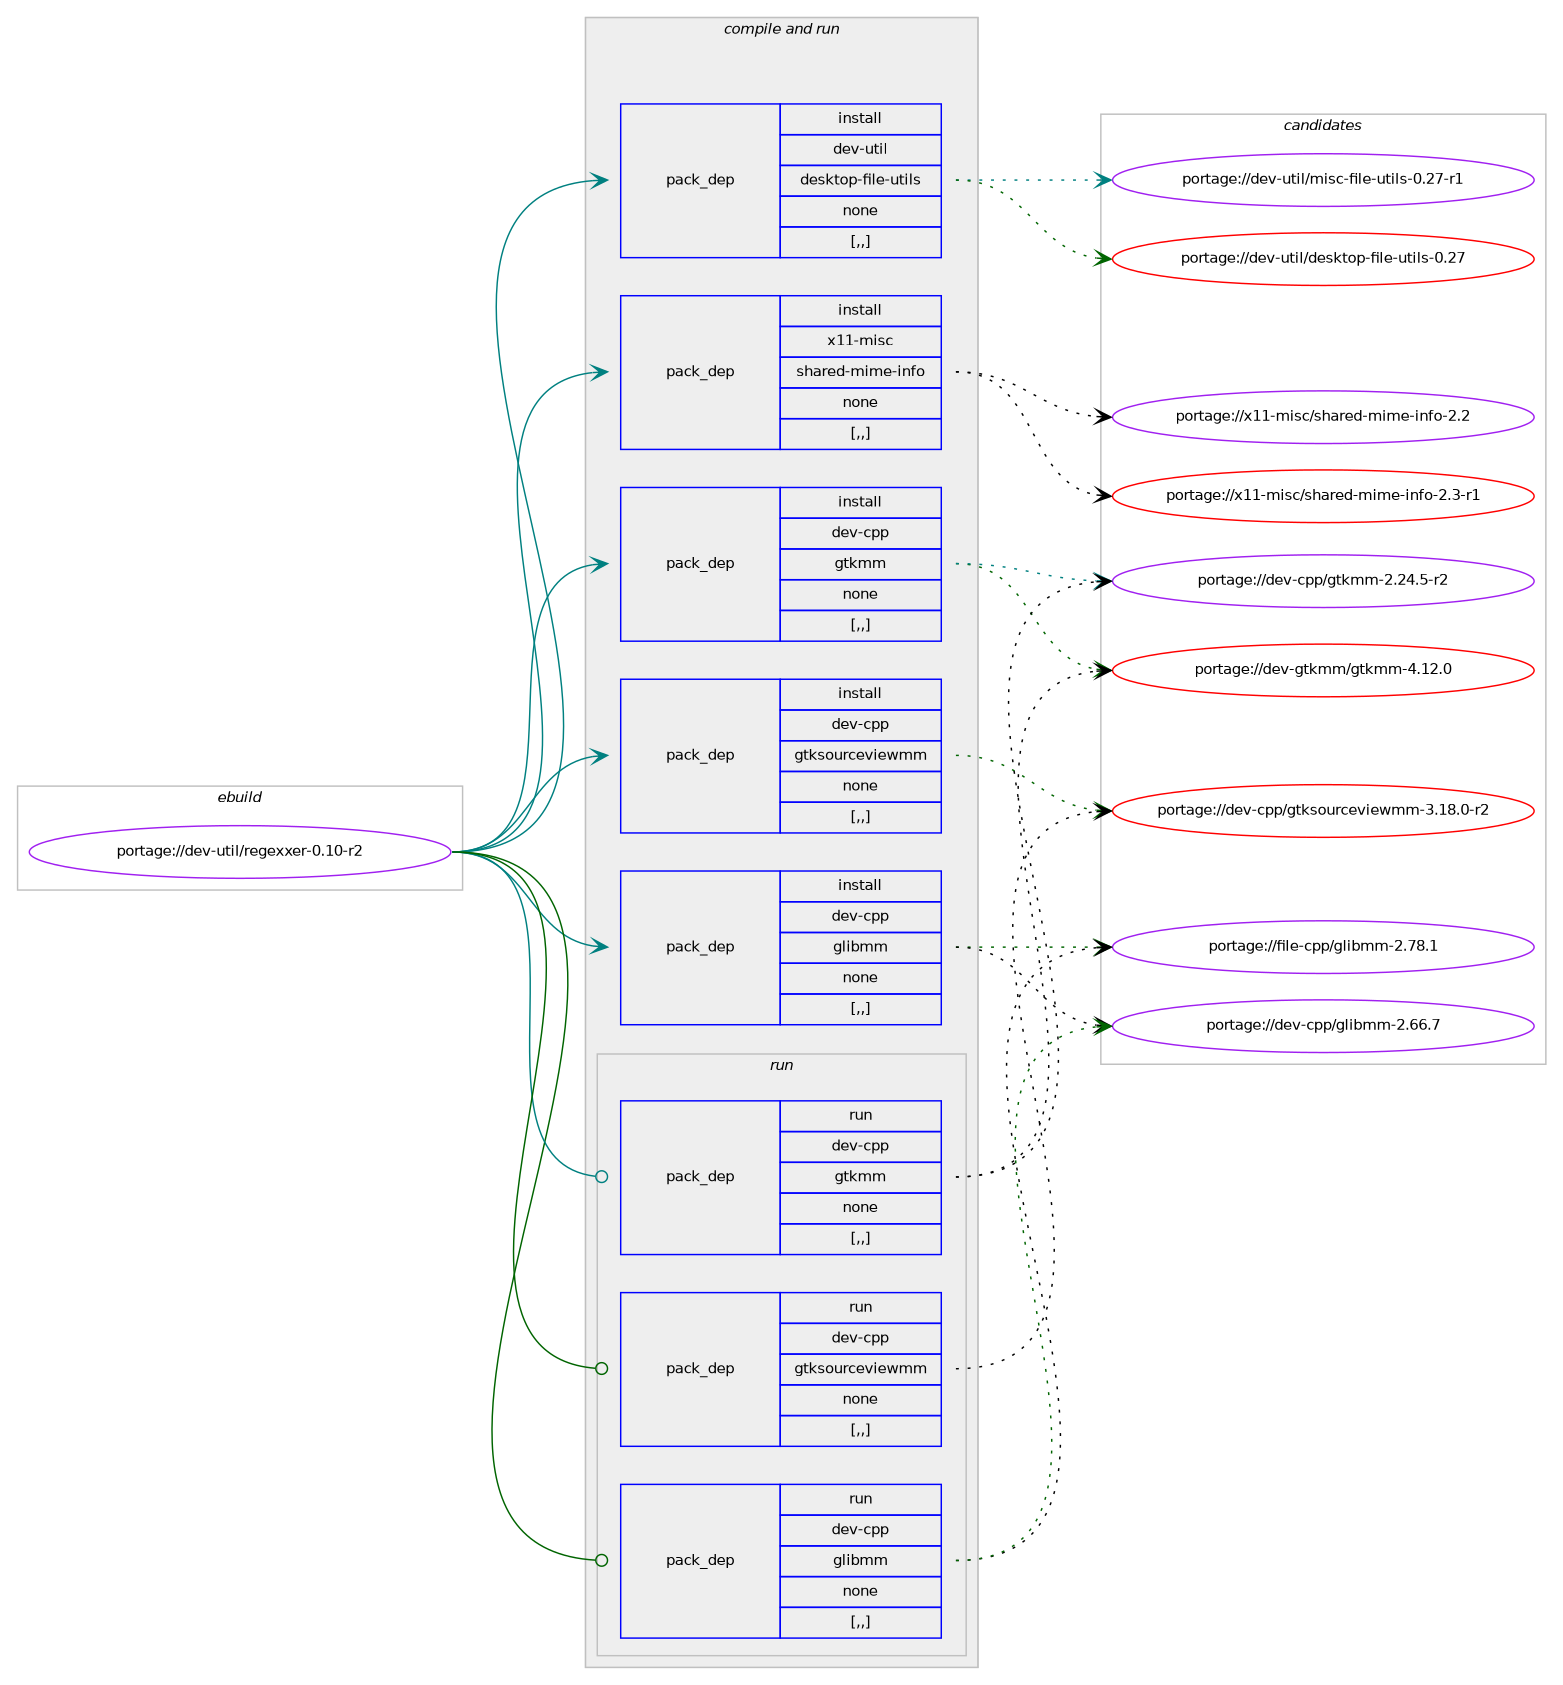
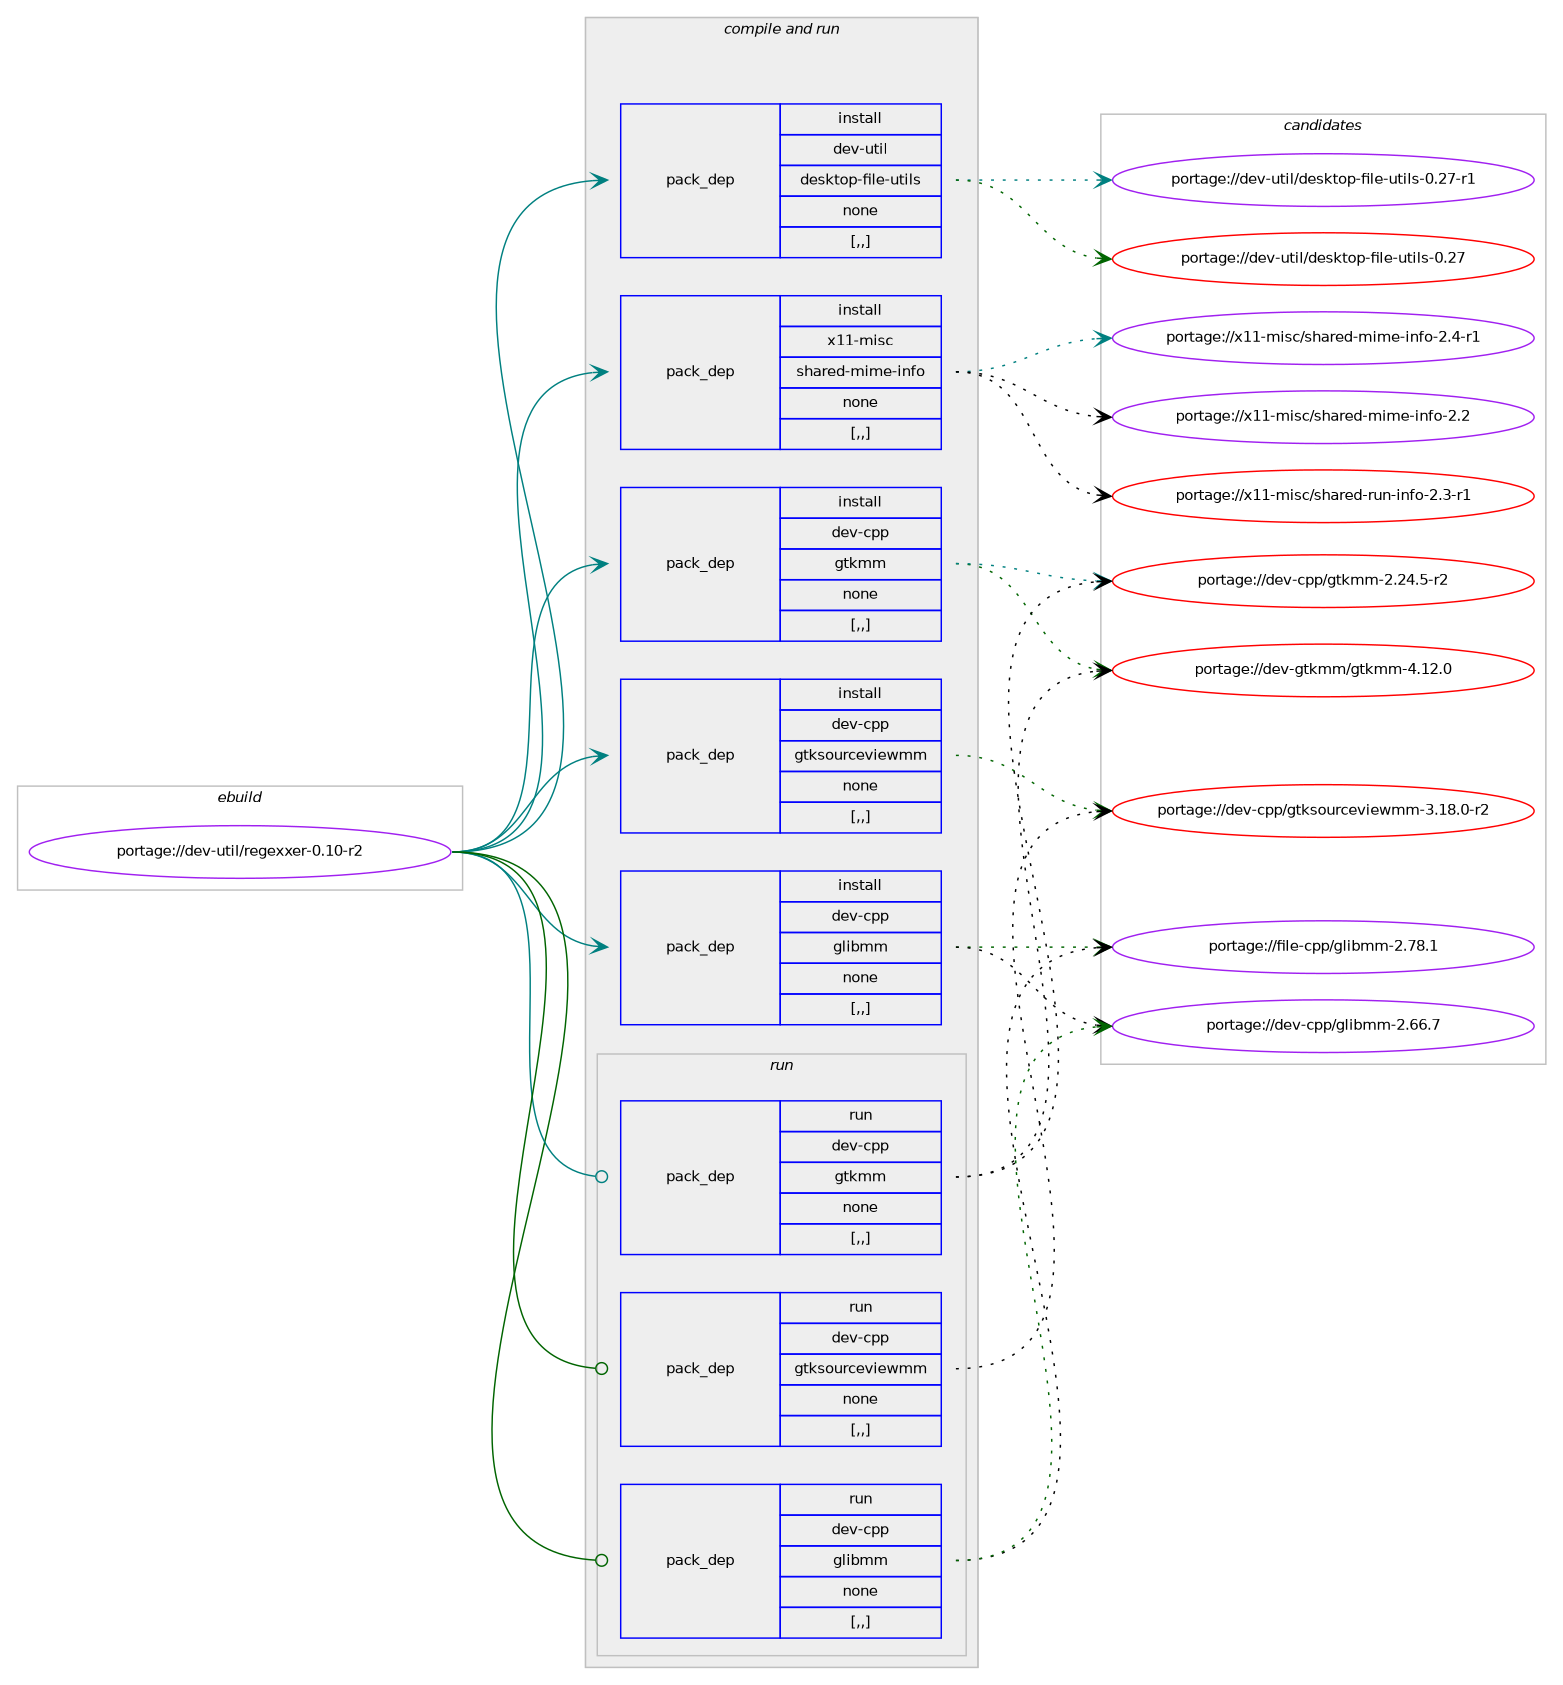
  digraph {
    compound=true
    concentrate=true
    fontname=Helvetica
    fontsize=10
    newrank=true
    rankdir=LR
    ranksep=1.5
    node [color=blue fontname=Helvetica fontsize=10]
    edge [arrowhead=vee color=teal headport=w style=dotted tailport=e weight=100]
    n1 [color=purple label="portage://dev-util/regexxer-0.10-r2" width=4]
    n2 [label=<<TABLE BORDER="0" CELLBORDER="1" CELLSPACING="0" CELLPADDING="4" WIDTH="220"><TR><TD ROWSPAN="6" CELLPADDING="30">pack_dep</TD></TR><TR><TD WIDTH="110">install</TD></TR><TR><TD>dev-cpp</TD></TR><TR><TD>glibmm</TD></TR><TR><TD>none</TD></TR><TR><TD>[,,]</TD></TR></TABLE>> shape=none]
    n3 [label=<<TABLE BORDER="0" CELLBORDER="1" CELLSPACING="0" CELLPADDING="4" WIDTH="220"><TR><TD ROWSPAN="6" CELLPADDING="30">pack_dep</TD></TR><TR><TD WIDTH="110">install</TD></TR><TR><TD>dev-cpp</TD></TR><TR><TD>gtkmm</TD></TR><TR><TD>none</TD></TR><TR><TD>[,,]</TD></TR></TABLE>> shape=none]
    n4 [label=<<TABLE BORDER="0" CELLBORDER="1" CELLSPACING="0" CELLPADDING="4" WIDTH="220"><TR><TD ROWSPAN="6" CELLPADDING="30">pack_dep</TD></TR><TR><TD WIDTH="110">install</TD></TR><TR><TD>dev-cpp</TD></TR><TR><TD>gtksourceviewmm</TD></TR><TR><TD>none</TD></TR><TR><TD>[,,]</TD></TR></TABLE>> shape=none]
    n5 [label=<<TABLE BORDER="0" CELLBORDER="1" CELLSPACING="0" CELLPADDING="4" WIDTH="220"><TR><TD ROWSPAN="6" CELLPADDING="30">pack_dep</TD></TR><TR><TD WIDTH="110">install</TD></TR><TR><TD>dev-util</TD></TR><TR><TD>desktop-file-utils</TD></TR><TR><TD>none</TD></TR><TR><TD>[,,]</TD></TR></TABLE>> shape=none]
    n6 [label=<<TABLE BORDER="0" CELLBORDER="1" CELLSPACING="0" CELLPADDING="4" WIDTH="220"><TR><TD ROWSPAN="6" CELLPADDING="30">pack_dep</TD></TR><TR><TD WIDTH="110">install</TD></TR><TR><TD>x11-misc</TD></TR><TR><TD>shared-mime-info</TD></TR><TR><TD>none</TD></TR><TR><TD>[,,]</TD></TR></TABLE>> shape=none]
    n7 [label=<<TABLE BORDER="0" CELLBORDER="1" CELLSPACING="0" CELLPADDING="4" WIDTH="220"><TR><TD ROWSPAN="6" CELLPADDING="30">pack_dep</TD></TR><TR><TD WIDTH="110">run</TD></TR><TR><TD>dev-cpp</TD></TR><TR><TD>glibmm</TD></TR><TR><TD>none</TD></TR><TR><TD>[,,]</TD></TR></TABLE>> shape=none]
    n8 [label=<<TABLE BORDER="0" CELLBORDER="1" CELLSPACING="0" CELLPADDING="4" WIDTH="220"><TR><TD ROWSPAN="6" CELLPADDING="30">pack_dep</TD></TR><TR><TD WIDTH="110">run</TD></TR><TR><TD>dev-cpp</TD></TR><TR><TD>gtkmm</TD></TR><TR><TD>none</TD></TR><TR><TD>[,,]</TD></TR></TABLE>> shape=none]
    n9 [label=<<TABLE BORDER="0" CELLBORDER="1" CELLSPACING="0" CELLPADDING="4" WIDTH="220"><TR><TD ROWSPAN="6" CELLPADDING="30">pack_dep</TD></TR><TR><TD WIDTH="110">run</TD></TR><TR><TD>dev-cpp</TD></TR><TR><TD>gtksourceviewmm</TD></TR><TR><TD>none</TD></TR><TR><TD>[,,]</TD></TR></TABLE>> shape=none]
    n10 [color=purple label="portage://file-cpp/glibmm-2.78.1" width=4]
    n11 [color=purple label="portage://dev-cpp/glibmm-2.66.7" width=4]
    n12 [color=red label="portage://dev-gtkmm/gtkmm-4.12.0" width=4]
-   n13 [color=purple label="portage://dev-cpp/gtkmm-2.24.5-r2" width=4]
+   n13 [color=red label="portage://dev-cpp/gtkmm-2.24.5-r2" width=4]
    n14 [color=red label="portage://dev-cpp/gtksourceviewmm-3.18.0-r2" width=4]
-   n15 [color=purple label="portage://dev-util/misc-file-utils-0.27-r1" width=4]
+   n15 [color=purple label="portage://dev-util/desktop-file-utils-0.27-r1" width=4]
    n16 [color=red label="portage://dev-util/desktop-file-utils-0.27" width=4]
-   n18 [color=red label="portage://x11-misc/shared-mime-info-2.3-r1" width=4]
+   n17 [color=purple label="portage://x11-misc/shared-mime-info-2.4-r1" width=4]
+   n18 [color=red label="portage://x11-misc/shared-run-info-2.3-r1" width=4]
    n19 [color=purple label="portage://x11-misc/shared-mime-info-2.2" width=4]
    subgraph cluster_1 {
      color=gray
      label=<<i>ebuild</i>>
      n1
    }
    subgraph cluster_2 {
      color=gray
      label=<<i>dependencies</i>>
      subgraph cluster_3 {
        color=gray
        fillcolor="#eeeeee"
        label=<<i>compile</i>>
        style=filled
        subgraph sub_4 {
          color=gray
          fillcolor="#eeeeee"
          label=<<i>compile</i>>
          style=filled
          n2
        }
        subgraph sub_5 {
          color=gray
          fillcolor="#eeeeee"
          label=<<i>compile</i>>
          style=filled
          n3
        }
        subgraph sub_6 {
          color=gray
          fillcolor="#eeeeee"
          label=<<i>compile</i>>
          style=filled
          n4
        }
        subgraph sub_7 {
          color=gray
          fillcolor="#eeeeee"
          label=<<i>compile</i>>
          style=filled
          n5
        }
        subgraph sub_8 {
          color=gray
          fillcolor="#eeeeee"
          label=<<i>compile</i>>
          style=filled
          n6
        }
      }
      subgraph cluster_9 {
        color=gray
        fillcolor="#eeeeee"
        label=<<i>compile and run</i>>
        style=filled
      }
      subgraph cluster_10 {
        color=gray
        fillcolor="#eeeeee"
        label=<<i>run</i>>
        style=filled
        subgraph sub_11 {
          color=gray
          fillcolor="#eeeeee"
          label=<<i>run</i>>
          style=filled
          n7
        }
        subgraph sub_12 {
          color=gray
          fillcolor="#eeeeee"
          label=<<i>run</i>>
          style=filled
          n8
        }
        subgraph sub_13 {
          color=gray
          fillcolor="#eeeeee"
          label=<<i>run</i>>
          style=filled
          n9
        }
      }
    }
    subgraph cluster_14 {
      color=gray
      label=<<i>candidates</i>>
      rank=same
      subgraph sub_15 {
        color=black
        label=<<i>candidates</i>>
        nodesep=1
        rank=same
        n10
        n11
      }
      subgraph sub_16 {
        color=black
        label=<<i>candidates</i>>
        nodesep=1
        rank=same
        n12
        n13
      }
      subgraph sub_17 {
        color=black
        label=<<i>candidates</i>>
        nodesep=1
        rank=same
        n14
      }
      subgraph sub_18 {
        color=black
        label=<<i>candidates</i>>
        nodesep=1
        rank=same
        n15
        n16
      }
      subgraph sub_19 {
        color=black
        label=<<i>candidates</i>>
        nodesep=1
        rank=same
+       n17
        n18
        n19
      }
      subgraph sub_20 {
        color=black
        label=<<i>candidates</i>>
        nodesep=1
        rank=same
        n10
        n11
      }
      subgraph sub_21 {
        color=black
        label=<<i>candidates</i>>
        nodesep=1
        rank=same
        n12
        n13
      }
      subgraph sub_22 {
        color=black
        label=<<i>candidates</i>>
        nodesep=1
        rank=same
        n14
      }
    }
    n1 -> n2 [style=solid weight=20]
    n1 -> n3 [style=solid weight=20]
    n1 -> n4 [style=solid weight=20]
    n1 -> n5 [style=solid weight=20]
    n1 -> n6 [style=solid weight=20]
    n1 -> n7 [arrowhead=odot color=darkgreen style=solid weight=20]
    n1 -> n8 [arrowhead=odot style=solid weight=20]
    n1 -> n9 [arrowhead=odot color=darkgreen style=solid weight=20]
    n2 -> n10 [color=darkgreen]
    n2 -> n11 [color=black]
    n3 -> n12 [color=darkgreen]
    n3 -> n13
    n4 -> n14 [color=darkgreen]
    n5 -> n15
    n5 -> n16 [color=darkgreen]
+   n6 -> n17
    n6 -> n18 [color=black]
    n6 -> n19 [color=black]
    n7 -> n10 [color=black]
    n7 -> n11 [color=darkgreen]
    n8 -> n12 [color=black]
    n8 -> n13 [color=black]
    n9 -> n14 [color=black]
  }
